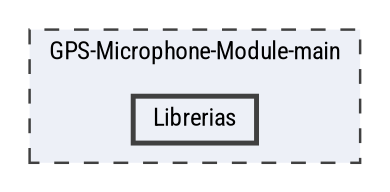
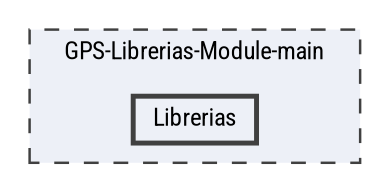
  digraph {
    compound=true
    fontname="Roboto Condensed"
    n1 [color=grey25 fillcolor="#edf0f7" fontname="Roboto Condensed" fontsize=10 height=0.2 label=Librerias shape=box style="filled,bold" width=0.4]
    subgraph cluster_1 {
      bgcolor="#edf0f7"
      fontsize=10
-     label="GPS-Microphone-Module-main"
+     label="GPS-Librerias-Module-main"
      pencolor=grey25
      style="filled,dashed"
      n1
    }
  }
